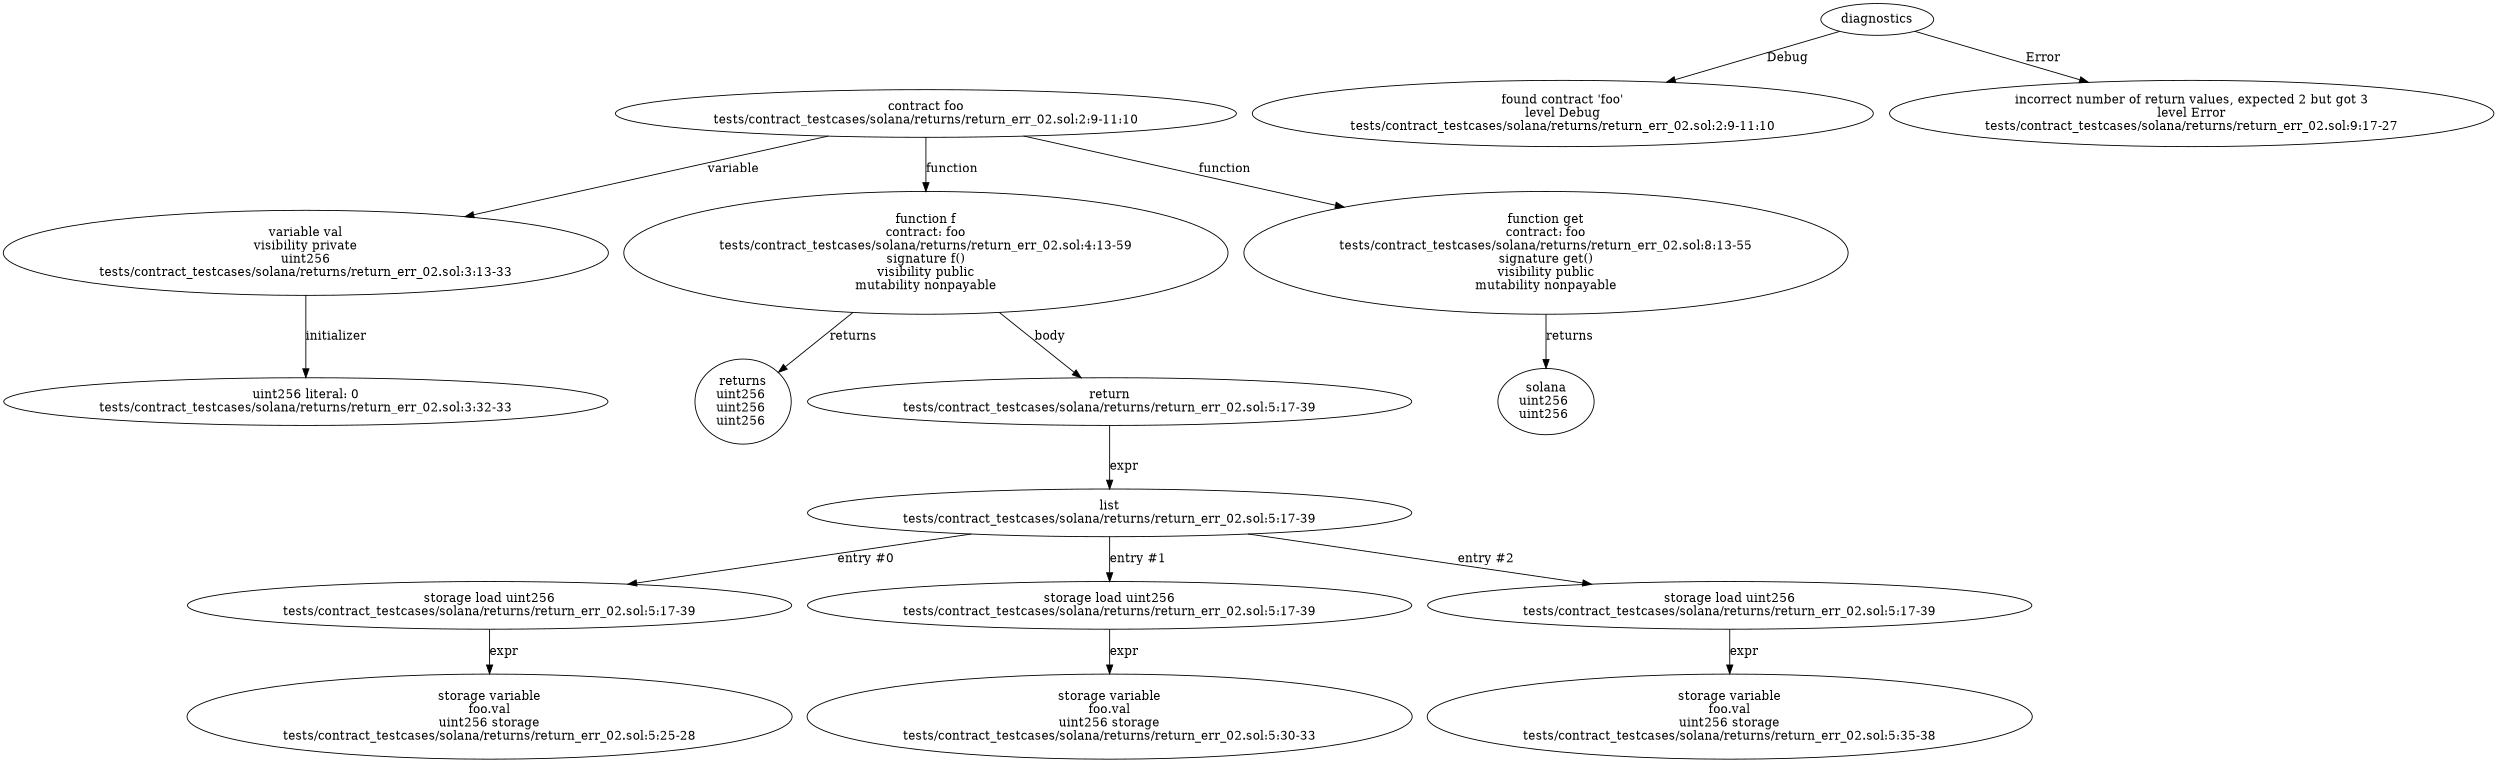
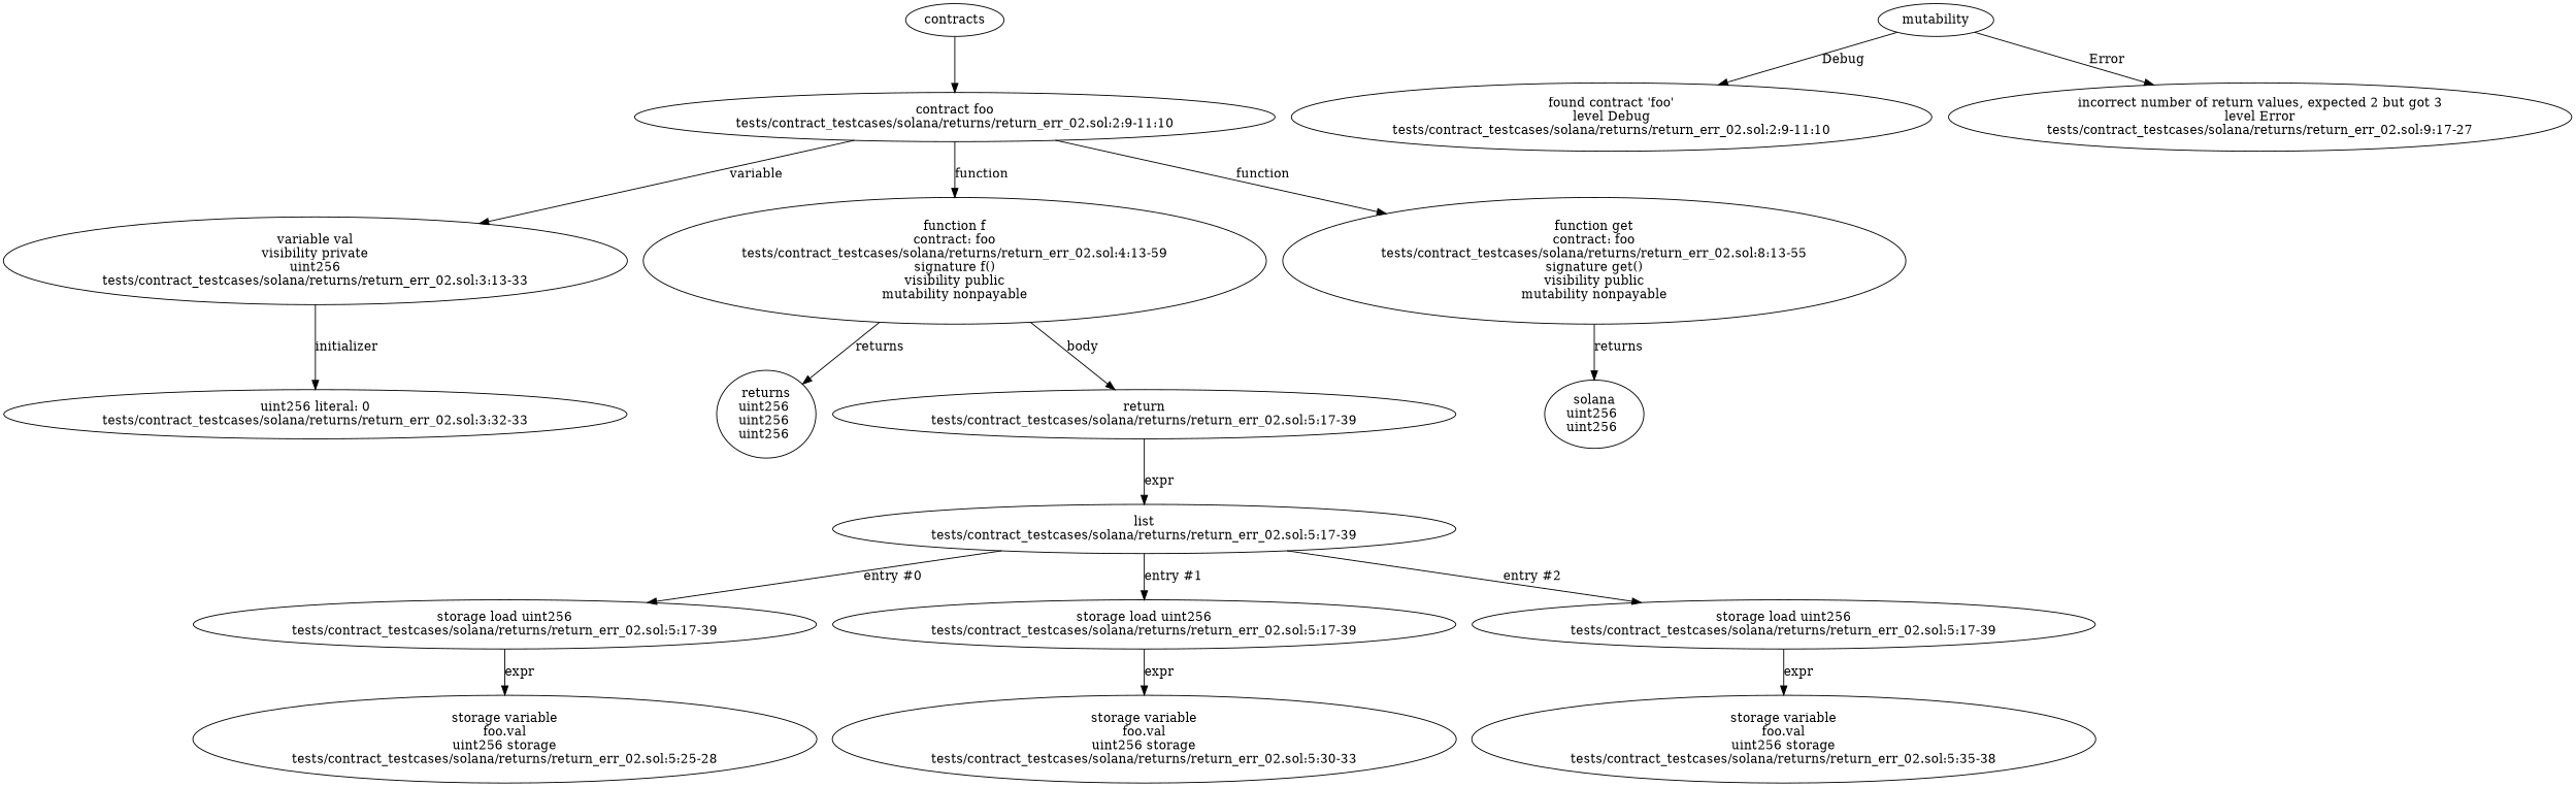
  strict digraph {
    n1 [label="contract foo\ntests/contract_testcases/solana/returns/return_err_02.sol:2:9-11:10"]
    n2 [label="variable val\nvisibility private\nuint256\ntests/contract_testcases/solana/returns/return_err_02.sol:3:13-33"]
    n3 [label="function f\ncontract: foo\ntests/contract_testcases/solana/returns/return_err_02.sol:4:13-59\nsignature f()\nvisibility public\nmutability nonpayable"]
    n4 [label="function get\ncontract: foo\ntests/contract_testcases/solana/returns/return_err_02.sol:8:13-55\nsignature get()\nvisibility public\nmutability nonpayable"]
    n5 [label="uint256 literal: 0\ntests/contract_testcases/solana/returns/return_err_02.sol:3:32-33"]
    n6 [label="returns\nuint256 \nuint256 \nuint256 "]
    n7 [label="return\ntests/contract_testcases/solana/returns/return_err_02.sol:5:17-39"]
    n8 [label="solana\nuint256 \nuint256 "]
    n9 [label="list\ntests/contract_testcases/solana/returns/return_err_02.sol:5:17-39"]
    n10 [label="storage load uint256\ntests/contract_testcases/solana/returns/return_err_02.sol:5:17-39"]
    n11 [label="storage load uint256\ntests/contract_testcases/solana/returns/return_err_02.sol:5:17-39"]
    n12 [label="storage load uint256\ntests/contract_testcases/solana/returns/return_err_02.sol:5:17-39"]
    n13 [label="storage variable\nfoo.val\nuint256 storage\ntests/contract_testcases/solana/returns/return_err_02.sol:5:25-28"]
    n14 [label="storage variable\nfoo.val\nuint256 storage\ntests/contract_testcases/solana/returns/return_err_02.sol:5:30-33"]
    n15 [label="storage variable\nfoo.val\nuint256 storage\ntests/contract_testcases/solana/returns/return_err_02.sol:5:35-38"]
    n16 [label="found contract 'foo'\nlevel Debug\ntests/contract_testcases/solana/returns/return_err_02.sol:2:9-11:10"]
    n17 [label="incorrect number of return values, expected 2 but got 3\nlevel Error\ntests/contract_testcases/solana/returns/return_err_02.sol:9:17-27"]
-   diagnostics
+   contracts
+   diagnostics [label=mutability]
    n1 -> n2 [label=variable]
    n1 -> n3 [label=function]
    n1 -> n4 [label=function]
    n2 -> n5 [label=initializer]
    n3 -> n6 [label=returns]
    n3 -> n7 [label=body]
    n4 -> n8 [label=returns]
    n7 -> n9 [label=expr]
    n9 -> n10 [label="entry #0"]
    n9 -> n11 [label="entry #1"]
    n9 -> n12 [label="entry #2"]
    n10 -> n13 [label=expr]
    n11 -> n14 [label=expr]
    n12 -> n15 [label=expr]
+   contracts -> n1
    diagnostics -> n16 [label=Debug]
    diagnostics -> n17 [label=Error]
  }
